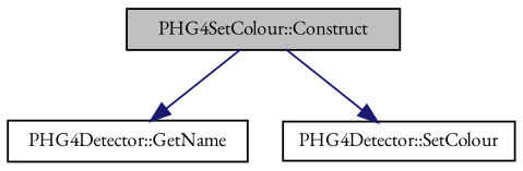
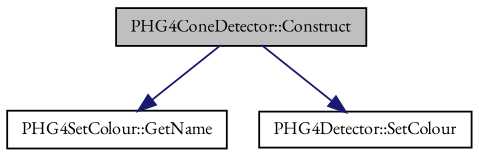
  digraph {
    fontname="EB Garamond"
    rankdir=TB
    node [color=black fontname="EB Garamond" fontsize=10 shape=record]
    edge [color=midnightblue fontname="EB Garamond" fontsize=10 labelfontname=FreeSans labelfontsize=10 style=solid]
-   n1 [fillcolor=grey75 fontcolor=black height=0.2 label="PHG4SetColour::Construct" style=filled width=0.4]
-   n2 [height=0.2 label="PHG4Detector::GetName" width=0.4]
+   n1 [fillcolor=grey75 fontcolor=black height=0.2 label="PHG4ConeDetector::Construct" style=filled width=0.4]
+   n2 [height=0.2 label="PHG4SetColour::GetName" width=0.4]
    n3 [height=0.2 label="PHG4Detector::SetColour" width=0.4]
    n1 -> n2
    n1 -> n3
  }
